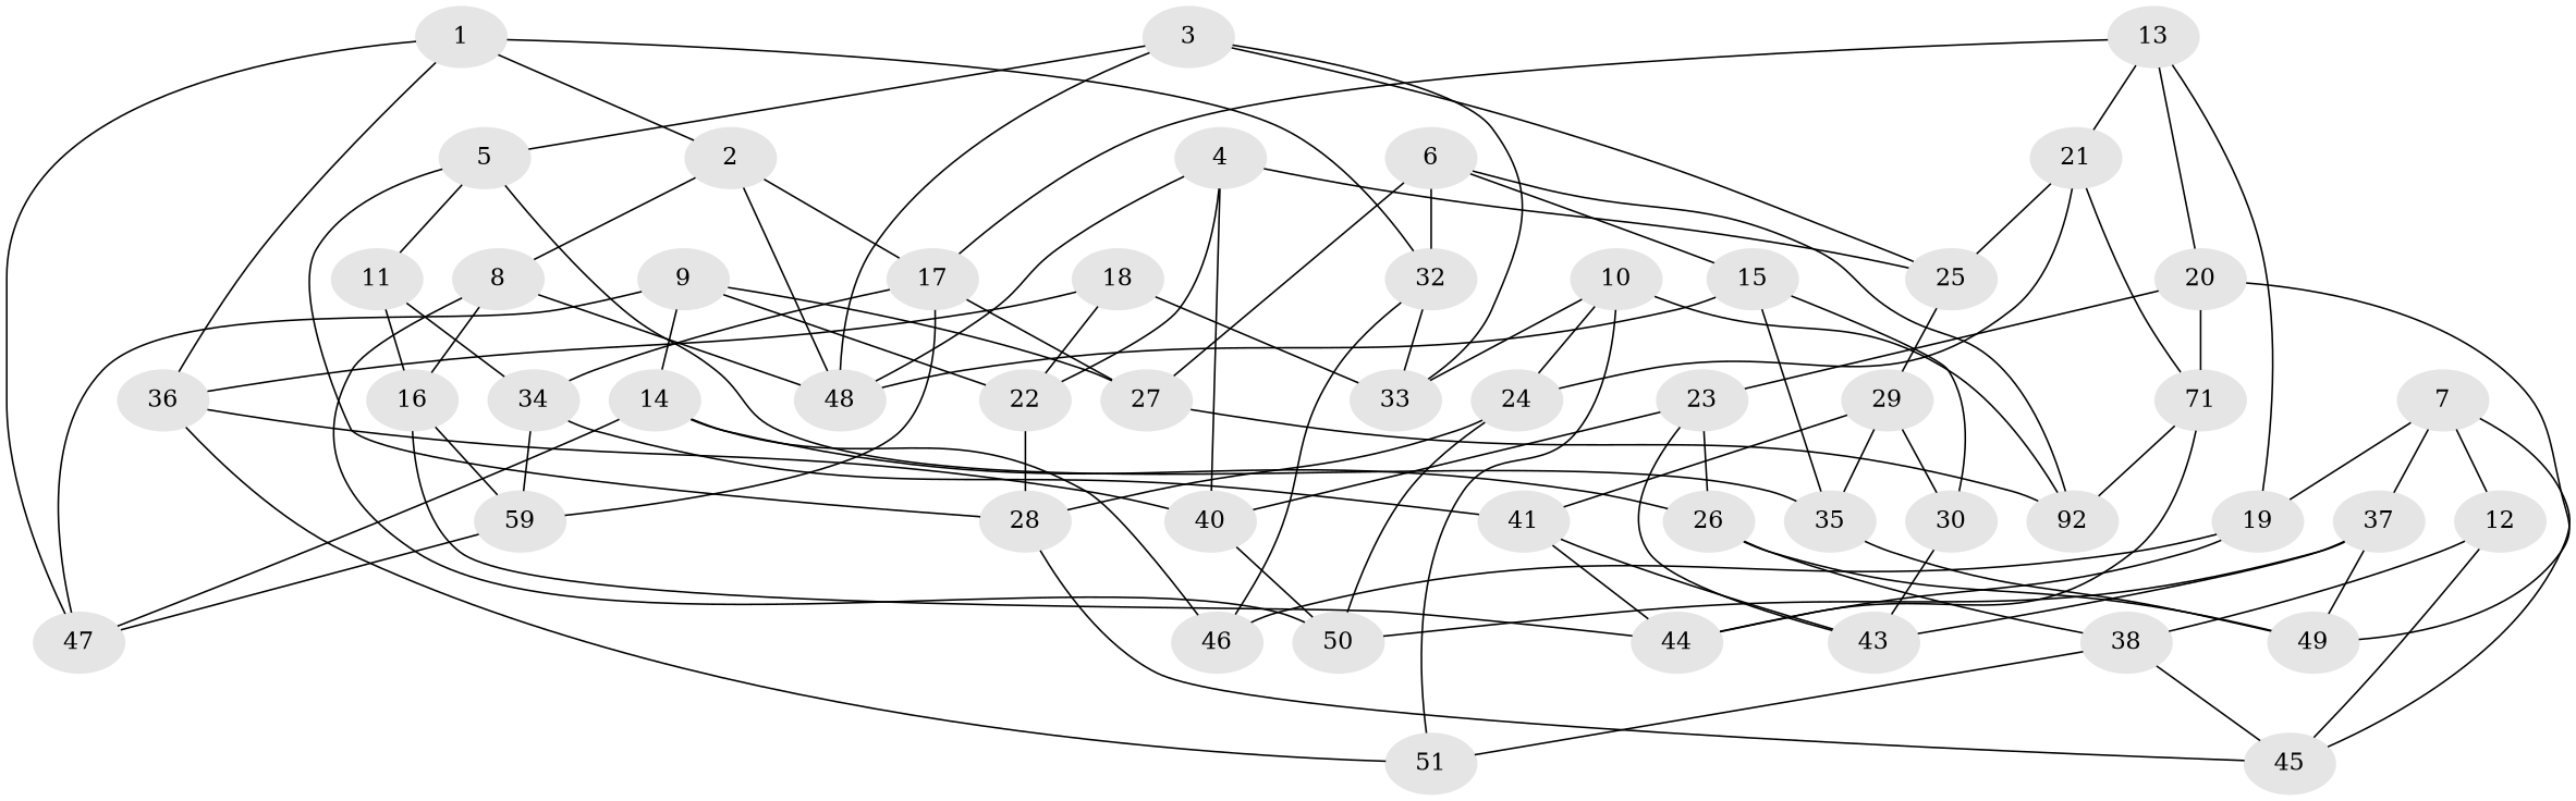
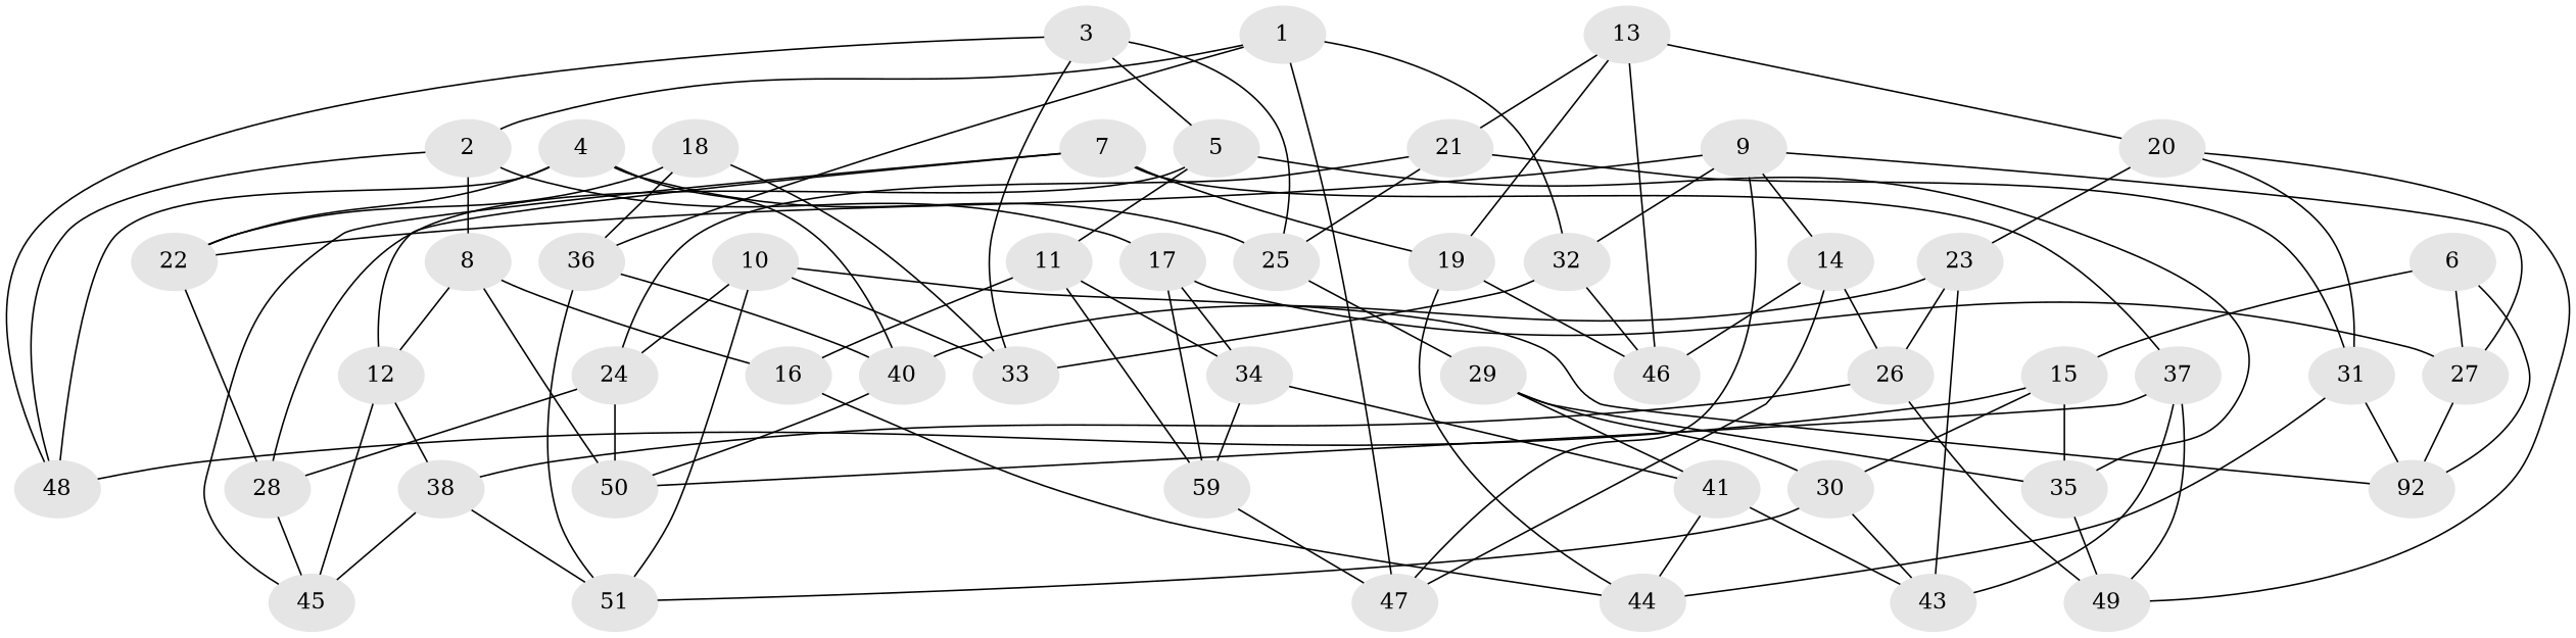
  graph {
    node [color=gray90 style=filled]
    1
    2
    32
    36
    47
    8
    17
    48
    33
    46
    40
    51
    12
    16
    50
    27
    34
    n18 [label=59]
    3
    5
    25
    11
    28
    35
    29
    4
    22
    45
    49
    6
    15
    n32 [label=92]
    30
    7
    19
    37
    38
    44
    43
    9
    14
    26
    10
    24
    41
    13
    20
    21
    23
-   31 [label=71]
+   31
    18
    1 -- 2
    1 -- 32
    1 -- 36
    1 -- 47
    2 -- 8
    2 -- 17
    2 -- 48
    32 -- 33
    32 -- 46
    36 -- 40
    36 -- 51
-   8 -- 48
+   8 -- 12
    8 -- 16
    8 -- 50
    17 -- 27
    17 -- 34
    17 -- n18
    40 -- 50
    12 -- 45
    12 -- 38
    16 -- 44
    27 -- n32
    34 -- n18
    34 -- 41
    n18 -- 47
    3 -- 48
    3 -- 33
    3 -- 5
    3 -- 25
    5 -- 11
    5 -- 28
    5 -- 35
    25 -- 29
    11 -- 16
    11 -- 34
-   16 -- n18
+   11 -- n18
    28 -- 45
    35 -- 49
    29 -- 35
    29 -- 30
    29 -- 41
    4 -- 48
    4 -- 40
    4 -- 25
    4 -- 22
    22 -- 28
-   6 -- 32
+   9 -- 32
    6 -- 27
    6 -- 15
    6 -- n32
    15 -- 48
    15 -- 35
    15 -- 30
+   30 -- 51
    30 -- 43
    7 -- 12
    7 -- 45
    7 -- 19
    7 -- 37
    19 -- 46
    19 -- 44
    37 -- 50
    37 -- 49
    37 -- 43
    38 -- 51
    38 -- 45
    9 -- 47
    9 -- 27
    9 -- 22
    9 -- 14
    14 -- 47
    14 -- 46
    14 -- 26
    26 -- 49
    26 -- 38
    10 -- 33
    10 -- 51
    10 -- n32
    10 -- 24
    24 -- 50
    24 -- 28
    41 -- 44
    41 -- 43
-   13 -- 17
+   13 -- 46
    13 -- 19
    13 -- 20
    13 -- 21
    20 -- 49
    20 -- 23
    20 -- 31
    21 -- 25
    21 -- 24
    21 -- 31
    23 -- 40
    23 -- 43
    23 -- 26
    31 -- n32
    31 -- 44
    18 -- 36
    18 -- 33
    18 -- 22
  }
